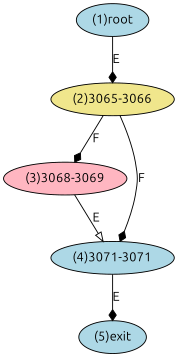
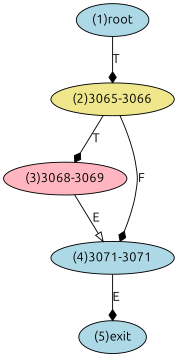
  digraph {
    fontname=Ubuntu
    node [fillcolor=lightblue fontname=Ubuntu style=filled]
    edge [arrowhead=diamond fontname=Ubuntu]
    n1 [label="(1)root"]
    n2 [fillcolor=khaki label="(2)3065-3066"]
    n3 [fillcolor=lightpink label="(3)3068-3069"]
    n4 [label="(4)3071-3071"]
    n5 [label="(5)exit"]
-   n1 -> n2 [label=E]
-   n2 -> n3 [label=F]
+   n1 -> n2 [label=T]
+   n2 -> n3 [label=T]
    n2 -> n4 [label=F]
    n3 -> n4 [arrowhead=onormal label=E]
    n4 -> n5 [label=E]
  }
